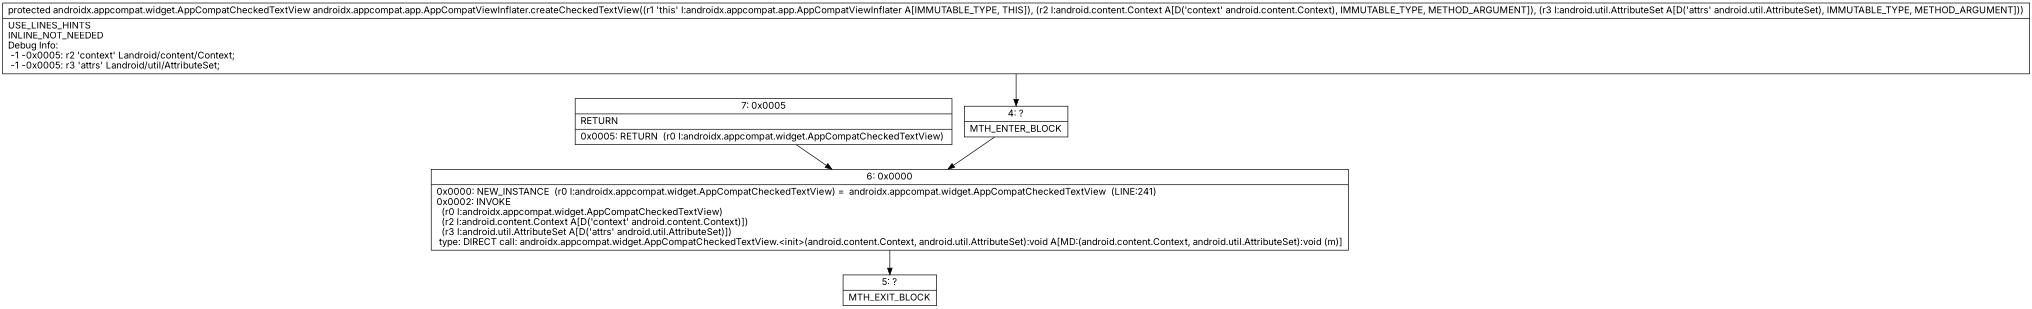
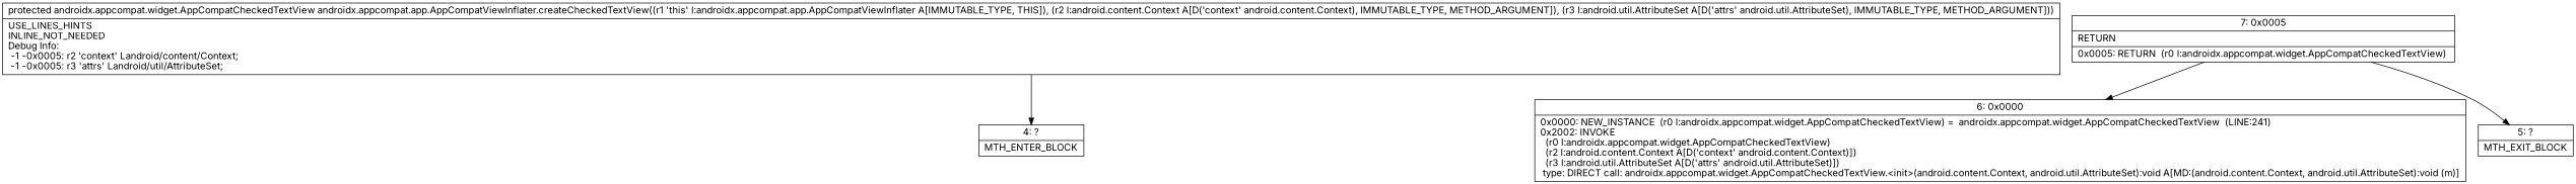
  digraph {
    fontname=Inter
    node [fontname=Inter shape=record]
    edge [fontname=Inter]
    n1 [label="{4\:\ ?|MTH_ENTER_BLOCK\l}"]
-   n2 [label="{6\:\ 0x0000|0x0000: NEW_INSTANCE  (r0 I:androidx.appcompat.widget.AppCompatCheckedTextView) =  androidx.appcompat.widget.AppCompatCheckedTextView  (LINE:241)\l0x0002: INVOKE  \l  (r0 I:androidx.appcompat.widget.AppCompatCheckedTextView)\l  (r2 I:android.content.Context A[D('context' android.content.Context)])\l  (r3 I:android.util.AttributeSet A[D('attrs' android.util.AttributeSet)])\l type: DIRECT call: androidx.appcompat.widget.AppCompatCheckedTextView.\<init\>(android.content.Context, android.util.AttributeSet):void A[MD:(android.content.Context, android.util.AttributeSet):void (m)]\l}"]
+   n2 [label="{6\:\ 0x0000|0x0000: NEW_INSTANCE  (r0 I:androidx.appcompat.widget.AppCompatCheckedTextView) =  androidx.appcompat.widget.AppCompatCheckedTextView  (LINE:241)\l0x2002: INVOKE  \l  (r0 I:androidx.appcompat.widget.AppCompatCheckedTextView)\l  (r2 I:android.content.Context A[D('context' android.content.Context)])\l  (r3 I:android.util.AttributeSet A[D('attrs' android.util.AttributeSet)])\l type: DIRECT call: androidx.appcompat.widget.AppCompatCheckedTextView.\<init\>(android.content.Context, android.util.AttributeSet):void A[MD:(android.content.Context, android.util.AttributeSet):void (m)]\l}"]
    n3 [label="{7\:\ 0x0005|RETURN\l|0x0005: RETURN  (r0 I:androidx.appcompat.widget.AppCompatCheckedTextView) \l}"]
    n4 [label="{5\:\ ?|MTH_EXIT_BLOCK\l}"]
    n5 [label="{protected androidx.appcompat.widget.AppCompatCheckedTextView androidx.appcompat.app.AppCompatViewInflater.createCheckedTextView((r1 'this' I:androidx.appcompat.app.AppCompatViewInflater A[IMMUTABLE_TYPE, THIS]), (r2 I:android.content.Context A[D('context' android.content.Context), IMMUTABLE_TYPE, METHOD_ARGUMENT]), (r3 I:android.util.AttributeSet A[D('attrs' android.util.AttributeSet), IMMUTABLE_TYPE, METHOD_ARGUMENT]))  | USE_LINES_HINTS\lINLINE_NOT_NEEDED\lDebug Info:\l  \-1 \-0x0005: r2 'context' Landroid\/content\/Context;\l  \-1 \-0x0005: r3 'attrs' Landroid\/util\/AttributeSet;\l}"]
-   n1 -> n2
    n3 -> n2
-   n2 -> n4
+   n3 -> n4
    n5 -> n1
  }
